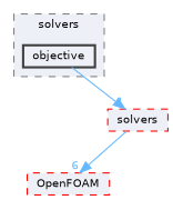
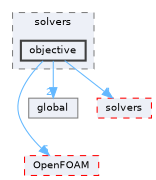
  digraph {
    compound=true
    node [color=red fillcolor="#edf0f7" fontname=Helvetica fontsize=10 shape=box style="filled,dashed"]
    edge [color=steelblue1 fontcolor=steelblue1 fontname=Helvetica fontsize=10 labeldistance=1.5 labelfontname=Helvetica labelfontsize=10]
    n1 [color=grey25 height=0.2 label=objective style="filled,bold" width=0.4]
    n2 [height=0.2 label=OpenFOAM width=0.4]
+   n3 [color=grey50 height=0.2 label=global style=filled width=0.4]
    n4 [height=0.2 label=solvers width=0.4]
    subgraph cluster_1 {
      bgcolor="#edf0f7"
      fontname=Helvetica
      fontsize=10
      label=solvers
      pencolor=grey50
      style="filled,dashed"
      n1
    }
-   n4 -> n2 [headlabel=6]
+   n1 -> n2 [headlabel=6]
+   n1 -> n3 [headlabel=2]
    n1 -> n4 [headlabel=1]
  }
